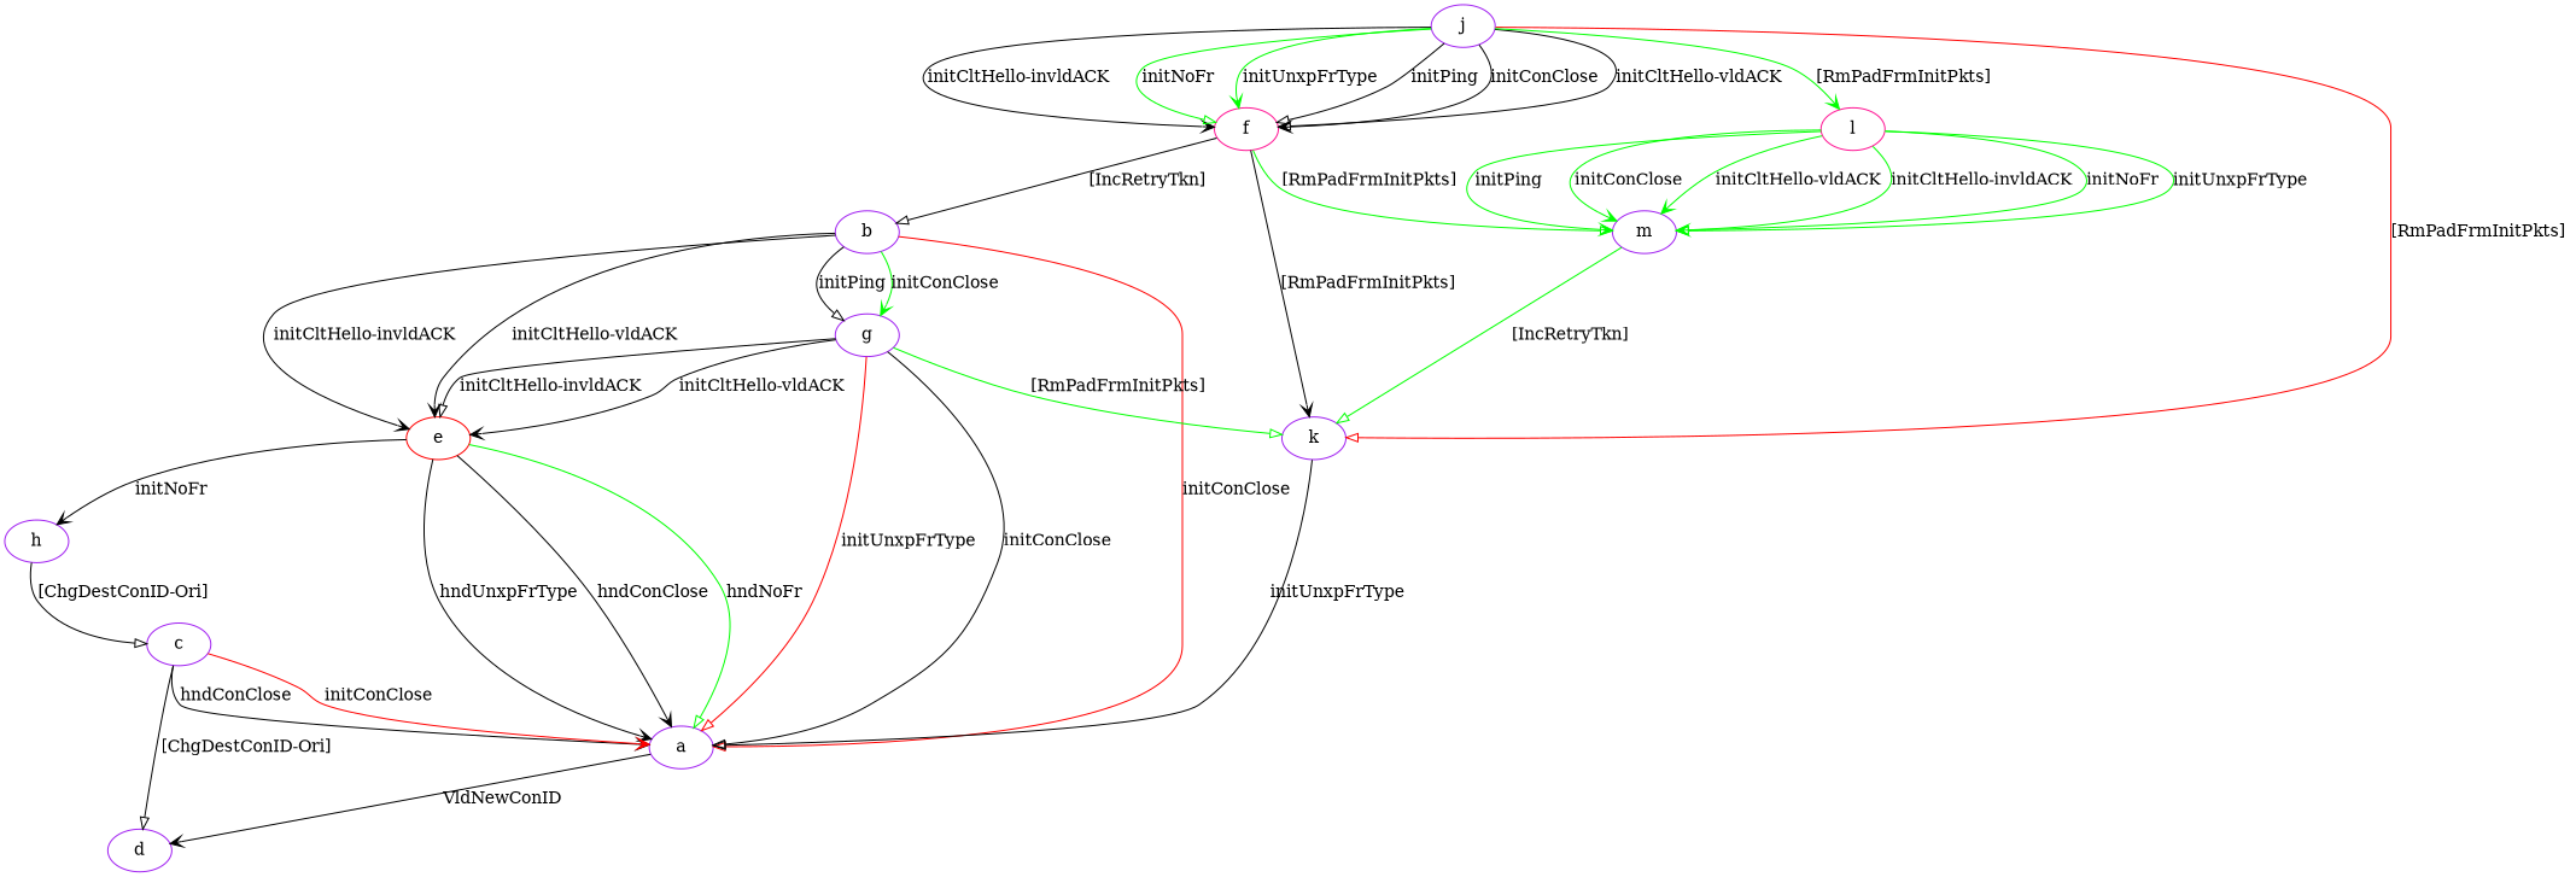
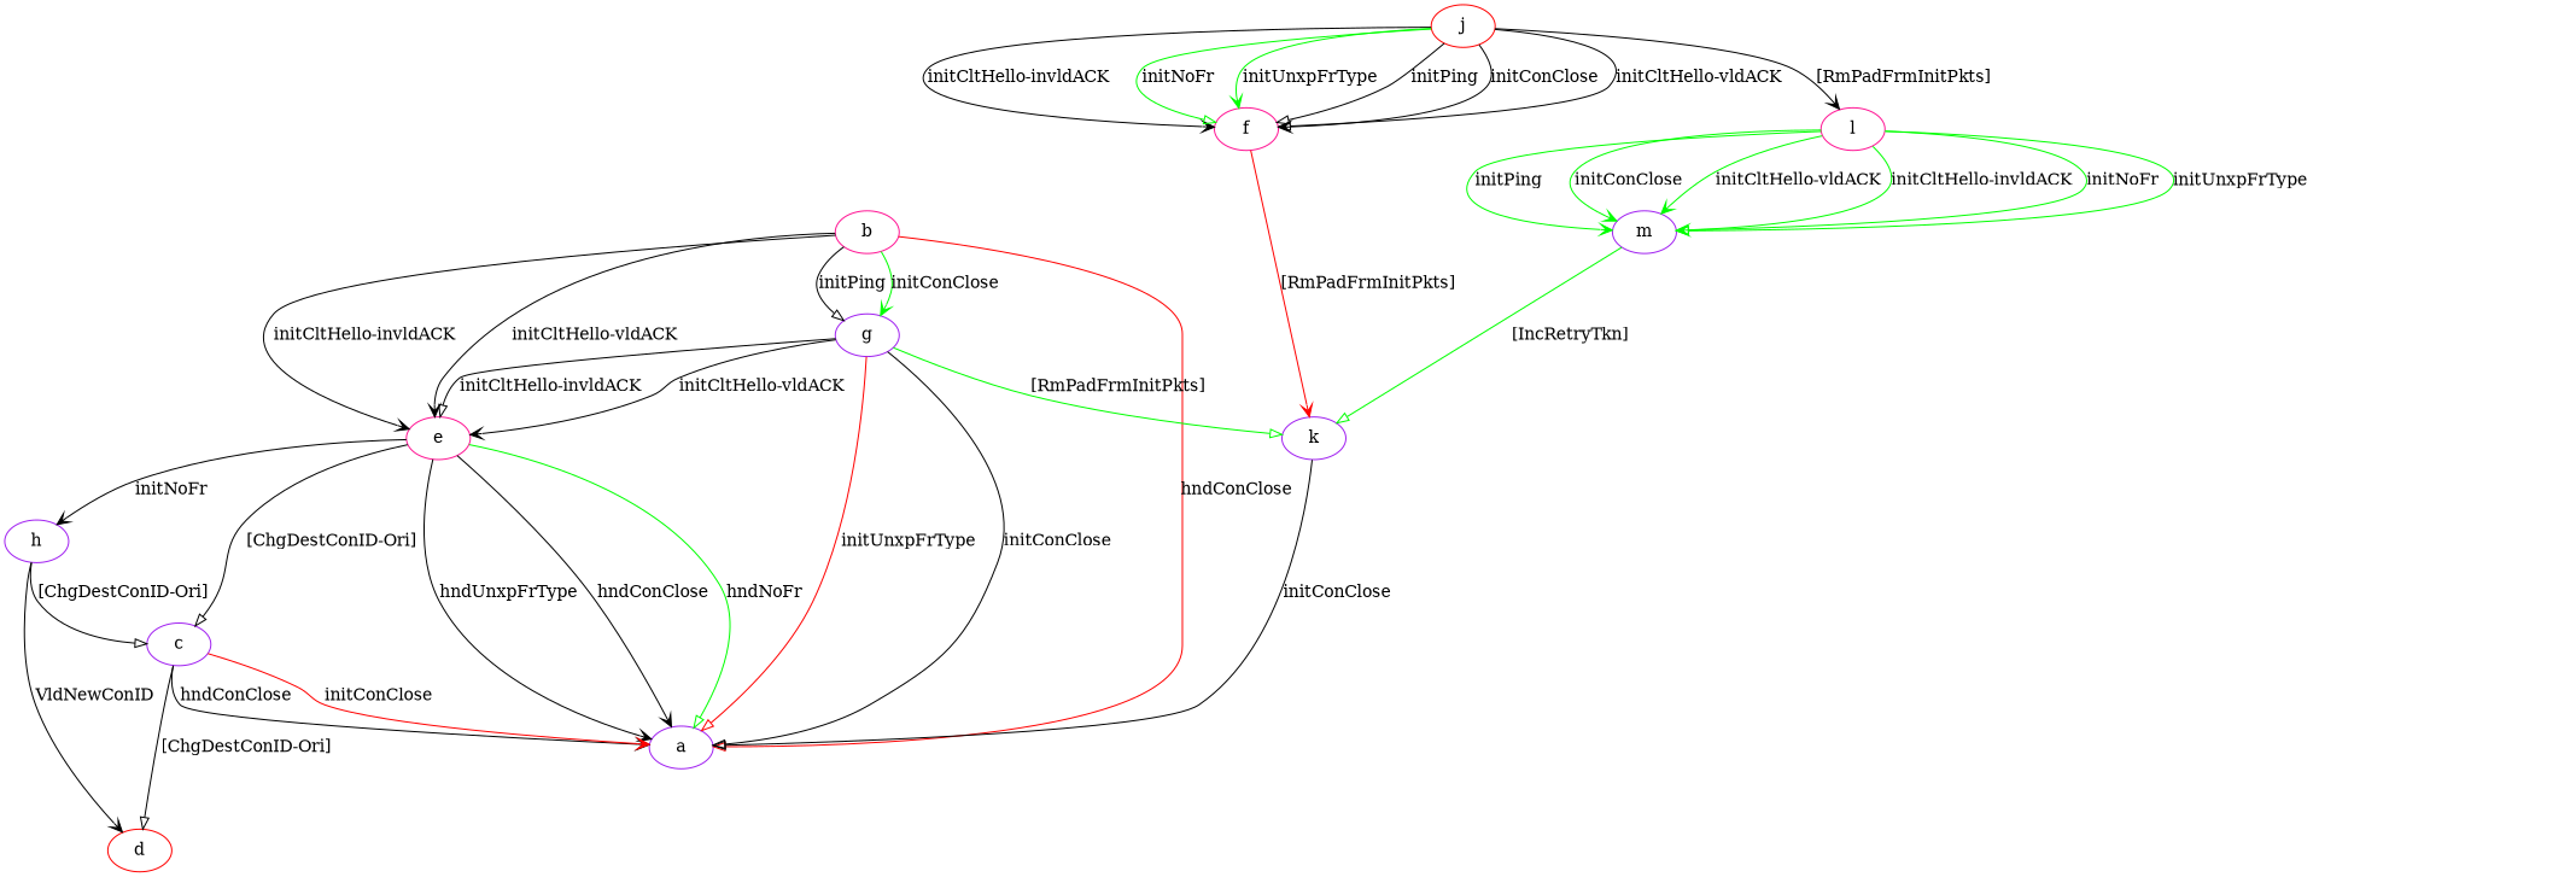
  digraph {
    node [color=purple]
    edge [arrowhead=onormal]
-   b
+   b [color=deeppink]
    a
-   e [color=red]
+   e [color=deeppink]
    g
    c
    h
    k
-   d
+   d [color=red]
    f [color=deeppink]
    m
-   j
+   j [color=red]
    l [color=deeppink]
-   b -> a [color=red label="initConClose "]
+   b -> a [color=red label="hndConClose "]
    b -> e [arrowhead=vee label="initCltHello-vldACK "]
    b -> e [arrowhead=vee label="initCltHello-invldACK "]
    b -> g [label="initPing "]
    b -> g [arrowhead=vee color=green label="initConClose "]
    e -> a [arrowhead=vee label="hndUnxpFrType "]
    e -> a [arrowhead=vee label="hndConClose "]
    e -> a [color=green label="hndNoFr "]
+   e -> c [label="[ChgDestConID-Ori] "]
    e -> h [arrowhead=vee label="initNoFr "]
    g -> a [label="initConClose "]
    g -> a [color=red label="initUnxpFrType "]
    g -> e [arrowhead=vee label="initCltHello-vldACK "]
    g -> e [label="initCltHello-invldACK "]
    g -> k [color=green label="[RmPadFrmInitPkts] "]
    c -> a [arrowhead=vee label="hndConClose "]
    c -> a [arrowhead=vee color=red label="initConClose "]
    c -> d [label="[ChgDestConID-Ori] "]
    h -> c [label="[ChgDestConID-Ori] "]
-   a -> d [arrowhead=vee label="VldNewConID "]
-   k -> a [label="initUnxpFrType "]
-   f -> b [label="[IncRetryTkn] "]
-   f -> k [arrowhead=vee color=black label="[RmPadFrmInitPkts] "]
-   f -> m [color=green label="[RmPadFrmInitPkts] "]
+   h -> d [arrowhead=vee label="VldNewConID "]
+   k -> a [label="initConClose "]
+   f -> k [arrowhead=vee color=red label="[RmPadFrmInitPkts] "]
    m -> k [color=green label="[IncRetryTkn] "]
-   j -> k [color=red label="[RmPadFrmInitPkts] "]
    j -> f [label="initPing "]
    j -> f [arrowhead=vee label="initConClose "]
    j -> f [label="initCltHello-vldACK "]
    j -> f [arrowhead=vee label="initCltHello-invldACK "]
    j -> f [color=green label="initNoFr "]
    j -> f [arrowhead=vee color=green label="initUnxpFrType "]
-   j -> l [arrowhead=vee color=green label="[RmPadFrmInitPkts] "]
+   j -> l [arrowhead=vee color=black label="[RmPadFrmInitPkts] "]
    l -> m [arrowhead=vee color=green label="initPing "]
    l -> m [arrowhead=vee color=green label="initConClose "]
    l -> m [arrowhead=vee color=green label="initCltHello-vldACK "]
    l -> m [color=green label="initCltHello-invldACK "]
    l -> m [arrowhead=vee color=green label="initNoFr "]
    l -> m [color=green label="initUnxpFrType "]
  }
